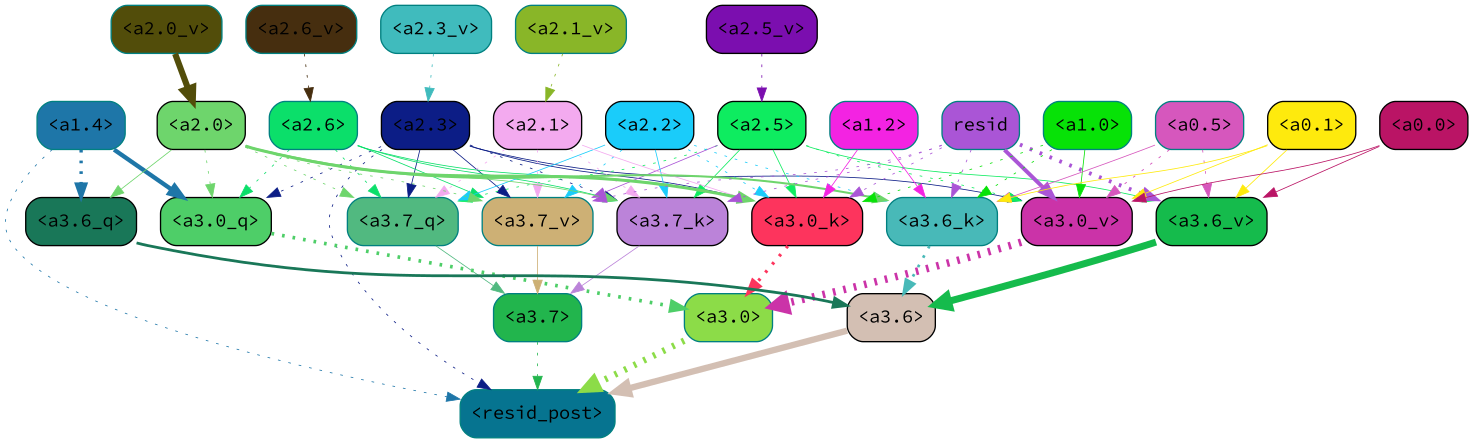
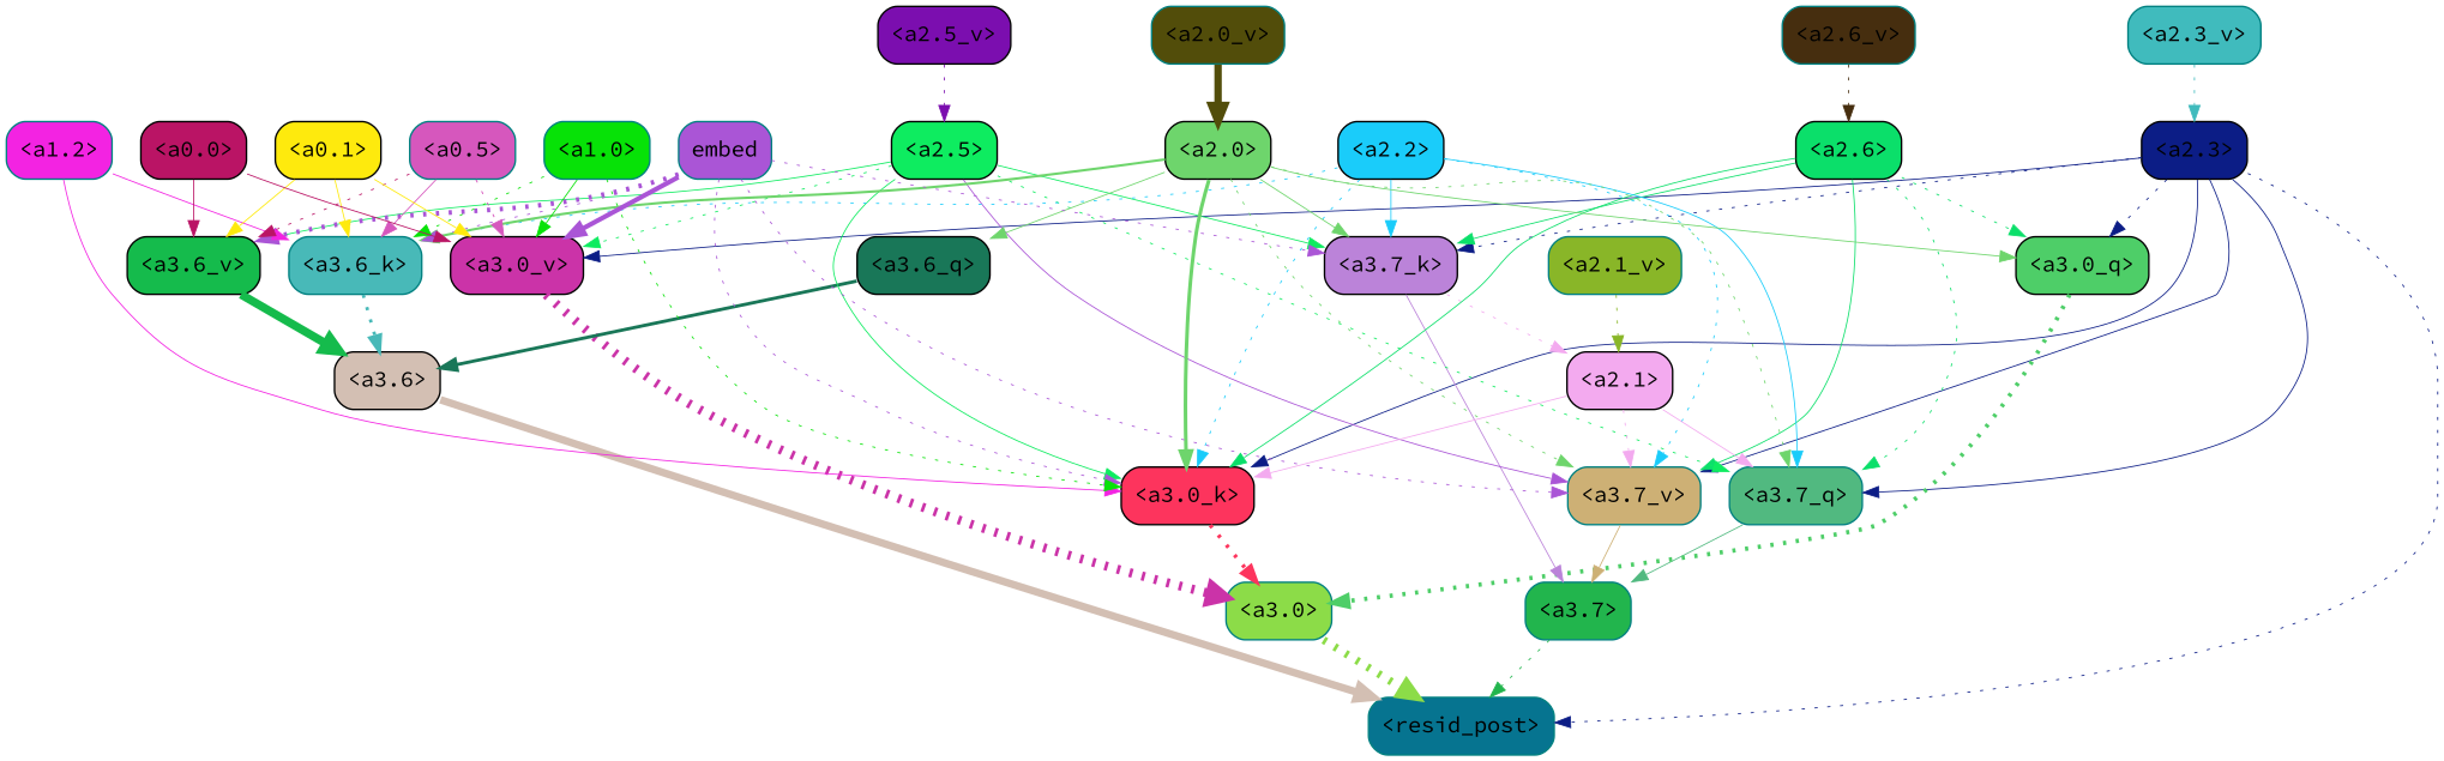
  strict digraph {
    fontname="Source Code Pro"
    splines=true
    node [color=teal fontname="Source Code Pro" shape=box style="filled, rounded"]
    edge [color="#0c1d86" fontname="Source Code Pro" penwidth=0.6 style=dotted]
    "<a3.7>" [fillcolor="#22b54d"]
    "<resid_post>" [fillcolor="#067490"]
    "<a3.6>" [color=black fillcolor="#d3bfb3"]
    "<a3.0>" [fillcolor="#8cdc48"]
    "<a2.3>" [color=black fillcolor="#0c1d86"]
    "<a3.7_q>" [fillcolor="#51b980"]
    "<a3.0_q>" [color=black fillcolor="#4ece68"]
    "<a3.7_k>" [color=black fillcolor="#bb83d9"]
    "<a3.0_k>" [color=black fillcolor="#fd345d"]
    "<a3.7_v>" [fillcolor="#cdb075"]
    "<a3.0_v>" [color=black fillcolor="#cb33a8"]
-   "<a1.4>" [fillcolor="#1e76a8"]
    "<a3.6_q>" [color=black fillcolor="#197758"]
    "<a3.6_k>" [fillcolor="#48b9b8"]
    "<a3.6_v>" [color=black fillcolor="#15bb4c"]
-   "<a2.6>" [fillcolor="#0bdf6a"]
+   "<a2.6>" [color=black fillcolor="#0bdf6a"]
    "<a2.5>" [color=black fillcolor="#0eec60"]
    "<a2.2>" [color=black fillcolor="#1accfa"]
    "<a2.1>" [color=black fillcolor="#f3aaef"]
    "<a2.0>" [color=black fillcolor="#6ed56c"]
-   embed [fillcolor="#aa55d6" label=resid]
+   embed [fillcolor="#aa55d6"]
    "<a1.2>" [fillcolor="#f323e2"]
    "<a1.0>" [fillcolor="#07e207"]
    "<a0.5>" [fillcolor="#d657bd"]
    "<a0.1>" [color=black fillcolor="#feea0d"]
    "<a0.0>" [color=black fillcolor="#ba1465"]
    "<a2.6_v>" [fillcolor="#462e0f"]
    "<a2.5_v>" [color=black fillcolor="#7b0eaf"]
    "<a2.3_v>" [fillcolor="#40bbbd"]
    "<a2.1_v>" [fillcolor="#89b628"]
    "<a2.0_v>" [fillcolor="#524d0a"]
    "<a3.7>" -> "<resid_post>" [color="#22b54d"]
    "<a3.6>" -> "<resid_post>" [color="#d3bfb3" penwidth=4.753257989883423 style=solid]
    "<a3.0>" -> "<resid_post>" [color="#8cdc48" penwidth=4.90053927898407]
    "<a2.3>" -> "<resid_post>"
    "<a2.3>" -> "<a3.7_q>" [style=solid]
    "<a2.3>" -> "<a3.0_q>"
    "<a2.3>" -> "<a3.7_k>"
    "<a2.3>" -> "<a3.0_k>" [style=solid]
    "<a2.3>" -> "<a3.7_v>" [style=solid]
    "<a2.3>" -> "<a3.0_v>" [style=solid]
    "<a3.7_q>" -> "<a3.7>" [color="#51b980" style=solid]
    "<a3.0_q>" -> "<a3.0>" [color="#4ece68" penwidth=2.7421876192092896]
    "<a3.7_k>" -> "<a3.7>" [color="#bb83d9" style=solid]
    "<a3.0_k>" -> "<a3.0>" [color="#fd345d" penwidth=2.476402521133423]
    "<a3.7_v>" -> "<a3.7>" [color="#cdb075" style=solid]
    "<a3.0_v>" -> "<a3.0>" [color="#cb33a8" penwidth=5.652270674705505]
-   "<a1.4>" -> "<resid_post>" [color="#1e76a8"]
-   "<a1.4>" -> "<a3.0_q>" [color="#1e76a8" penwidth=3.2760138511657715 style=solid]
-   "<a1.4>" -> "<a3.6_q>" [color="#1e76a8" penwidth=2.5149343013763428]
    "<a3.6_q>" -> "<a3.6>" [color="#197758" penwidth=2.091020345687866 style=solid]
    "<a3.6_k>" -> "<a3.6>" [color="#48b9b8" penwidth=2.048597991466522]
    "<a3.6_v>" -> "<a3.6>" [color="#15bb4c" penwidth=5.2550448179244995 style=solid]
    "<a2.6>" -> "<a3.7_q>" [color="#0bdf6a"]
    "<a2.6>" -> "<a3.0_q>" [color="#0bdf6a"]
    "<a2.6>" -> "<a3.7_k>" [color="#0bdf6a" style=solid]
    "<a2.6>" -> "<a3.0_k>" [color="#0bdf6a" style=solid]
    "<a2.6>" -> "<a3.7_v>" [color="#0bdf6a" style=solid]
    "<a2.5>" -> "<a3.7_q>" [color="#0eec60"]
    "<a2.5>" -> "<a3.7_k>" [color="#0eec60" style=solid]
    "<a2.5>" -> "<a3.0_k>" [color="#0eec60" style=solid]
    "<a2.5>" -> "<a3.7_v>" [color="#aa55d6" style=solid]
    "<a2.5>" -> "<a3.0_v>" [color="#0eec60"]
    "<a2.5>" -> "<a3.6_v>" [color="#0eec60" style=solid]
    "<a2.2>" -> "<a3.7_q>" [color="#1accfa" style=solid]
    "<a2.2>" -> "<a3.7_k>" [color="#1accfa" style=solid]
    "<a2.2>" -> "<a3.0_k>" [color="#1accfa"]
    "<a2.2>" -> "<a3.7_v>" [color="#1accfa"]
    "<a2.2>" -> "<a3.6_k>" [color="#1accfa"]
-   "<a2.1>" -> "<a3.7_q>" [color="#f3aaef"]
-   "<a2.1>" -> "<a3.7_k>" [color="#f3aaef"]
+   "<a2.1>" -> "<a3.7_q>" [color="#f3aaef" style=solid]
+   "<a3.7_k>" -> "<a2.1>" [color="#f3aaef"]
    "<a2.1>" -> "<a3.0_k>" [color="#f3aaef" style=solid]
    "<a2.1>" -> "<a3.7_v>" [color="#f3aaef"]
    "<a2.0>" -> "<a3.7_q>" [color="#6ed56c"]
-   "<a2.0>" -> "<a3.0_q>" [color="#6ed56c"]
+   "<a2.0>" -> "<a3.0_q>" [color="#6ed56c" style=solid]
    "<a2.0>" -> "<a3.7_k>" [color="#6ed56c" style=solid]
    "<a2.0>" -> "<a3.0_k>" [color="#6ed56c" penwidth=2.2635570764541626 style=solid]
    "<a2.0>" -> "<a3.7_v>" [color="#6ed56c"]
    "<a2.0>" -> "<a3.6_q>" [color="#6ed56c" style=solid]
    "<a2.0>" -> "<a3.6_k>" [color="#6ed56c" penwidth=1.5290023684501648 style=solid]
    embed -> "<a3.7_k>" [color="#aa55d6"]
    embed -> "<a3.0_k>" [color="#aa55d6"]
    embed -> "<a3.7_v>" [color="#aa55d6"]
    embed -> "<a3.0_v>" [color="#aa55d6" penwidth=2.972973108291626 style=solid]
    embed -> "<a3.6_k>" [color="#aa55d6"]
    embed -> "<a3.6_v>" [color="#aa55d6" penwidth=2.9556376338005066]
    "<a1.2>" -> "<a3.0_k>" [color="#f323e2" style=solid]
    "<a1.2>" -> "<a3.6_k>" [color="#f323e2" style=solid]
    "<a1.0>" -> "<a3.0_k>" [color="#07e207"]
    "<a1.0>" -> "<a3.0_v>" [color="#07e207" style=solid]
    "<a1.0>" -> "<a3.6_k>" [color="#07e207"]
    "<a0.5>" -> "<a3.0_v>" [color="#d657bd" penwidth=0.6790935099124908]
    "<a0.5>" -> "<a3.6_k>" [color="#d657bd" style=solid]
-   "<a0.5>" -> "<a3.6_v>" [color="#d657bd"]
+   "<a0.5>" -> "<a3.6_v>" [color="#ba1465"]
    "<a0.1>" -> "<a3.0_v>" [color="#feea0d" style=""]
    "<a0.1>" -> "<a3.6_k>" [color="#feea0d" style=""]
    "<a0.1>" -> "<a3.6_v>" [color="#feea0d" style=""]
    "<a0.0>" -> "<a3.0_v>" [color="#ba1465" style=solid]
    "<a0.0>" -> "<a3.6_v>" [color="#ba1465" style=solid]
    "<a2.6_v>" -> "<a2.6>" [color="#462e0f"]
    "<a2.5_v>" -> "<a2.5>" [color="#7b0eaf"]
    "<a2.3_v>" -> "<a2.3>" [color="#40bbbd"]
    "<a2.1_v>" -> "<a2.1>" [color="#89b628"]
    "<a2.0_v>" -> "<a2.0>" [color="#524d0a" penwidth=4.611755967140198 style=solid]
  }
